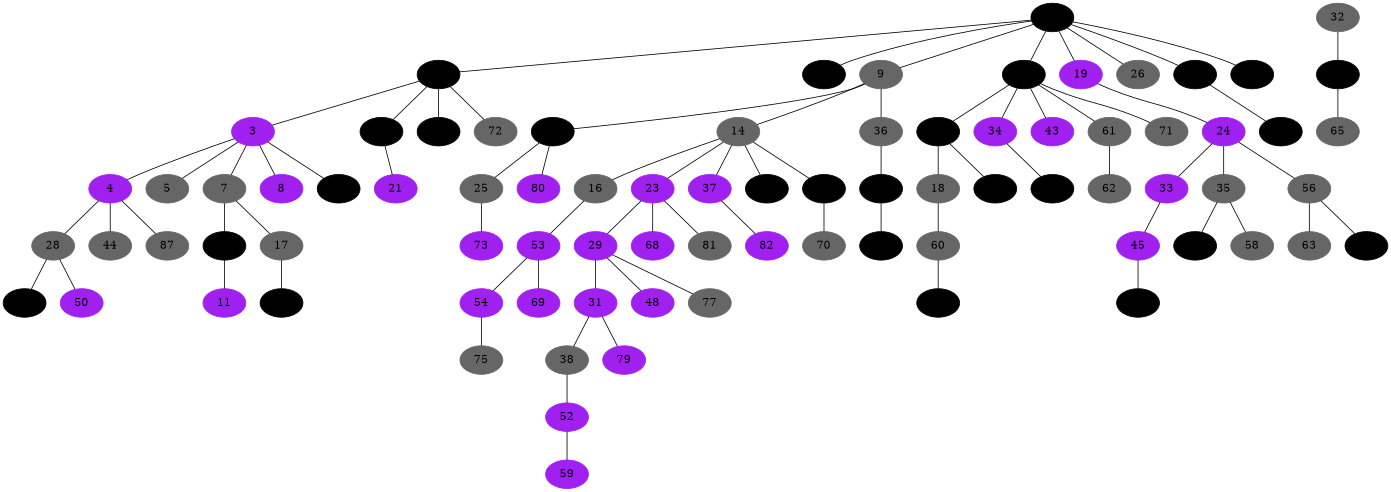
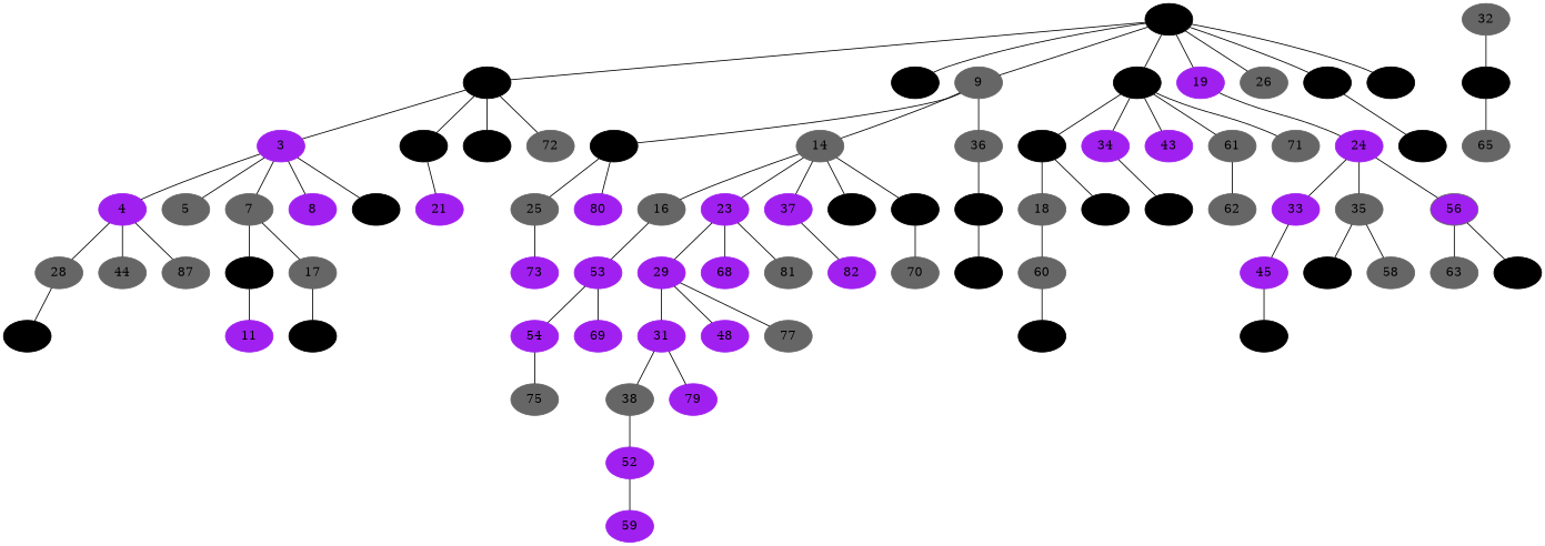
  graph {
    fontname="DejaVu Serif"
    node [color=gray40 fontname="DejaVu Serif" style=filled]
    edge [fontname="DejaVu Serif"]
    1 [color=black]
    2 [color=black]
    6 [color=black]
    9
    12 [color=black]
    19 [color=purple]
    26
    42 [color=black]
    74 [color=black]
    3 [color=purple]
    20 [color=black]
    27 [color=black]
    72
    13 [color=black]
    14
    36
    15 [color=black]
    34 [color=purple]
    43 [color=purple]
    61
    71
    24 [color=purple]
    49 [color=black]
    4 [color=purple]
    5
    7
    8 [color=purple]
    22 [color=black]
    21 [color=purple]
    28
    44
    n32 [label=87]
    10 [color=black]
    17
    30 [color=black]
-   50 [color=purple]
    11 [color=purple]
    67 [color=black]
    25
    80 [color=purple]
    16
    23 [color=purple]
    37 [color=purple]
    46 [color=black]
    57 [color=black]
    41 [color=black]
    18
    78 [color=black]
    55 [color=black]
    62
    73 [color=purple]
    53 [color=purple]
    29 [color=purple]
    68 [color=purple]
    81
    82 [color=purple]
    70
    60
    54 [color=purple]
    69 [color=purple]
    76 [color=black]
    33 [color=purple]
    35
-   56
+   56 [fillcolor=purple]
    31 [color=purple]
    48 [color=purple]
    77
    45 [color=purple]
    40 [color=black]
    58
    63
    66 [color=black]
    39 [color=black]
    32
    38
    79 [color=purple]
    52 [color=purple]
    65
    64 [color=black]
    51 [color=black]
    59 [color=purple]
    75
    1 -- 2
    1 -- 6
    1 -- 9
    1 -- 12
    1 -- 19
    1 -- 26
    1 -- 42
    1 -- 74
    2 -- 3
    2 -- 20
    2 -- 27
    2 -- 72
    9 -- 13
    9 -- 14
    9 -- 36
    12 -- 15
    12 -- 34
    12 -- 43
    12 -- 61
    12 -- 71
    19 -- 24
    42 -- 49
    3 -- 4
    3 -- 5
    3 -- 7
    3 -- 8
    3 -- 22
    20 -- 21
    13 -- 25
    13 -- 80
    14 -- 16
    14 -- 23
    14 -- 37
    14 -- 46
    14 -- 57
    36 -- 41
    15 -- 18
    15 -- 78
    34 -- 55
    61 -- 62
    24 -- 33
    24 -- 35
    24 -- 56
    4 -- 28
    4 -- 44
    4 -- n32
    7 -- 10
    7 -- 17
    28 -- 30
-   28 -- 50
    10 -- 11
    17 -- 67
    25 -- 73
    16 -- 53
    23 -- 29
    23 -- 68
    23 -- 81
    37 -- 82
    57 -- 70
    41 -- 51
    18 -- 60
    53 -- 54
    53 -- 69
    29 -- 31
    29 -- 48
    29 -- 77
    60 -- 76
    54 -- 75
    33 -- 45
    35 -- 40
    35 -- 58
    56 -- 63
    56 -- 66
    31 -- 38
    31 -- 79
    45 -- 64
    39 -- 65
    32 -- 39
    38 -- 52
    52 -- 59
  }
